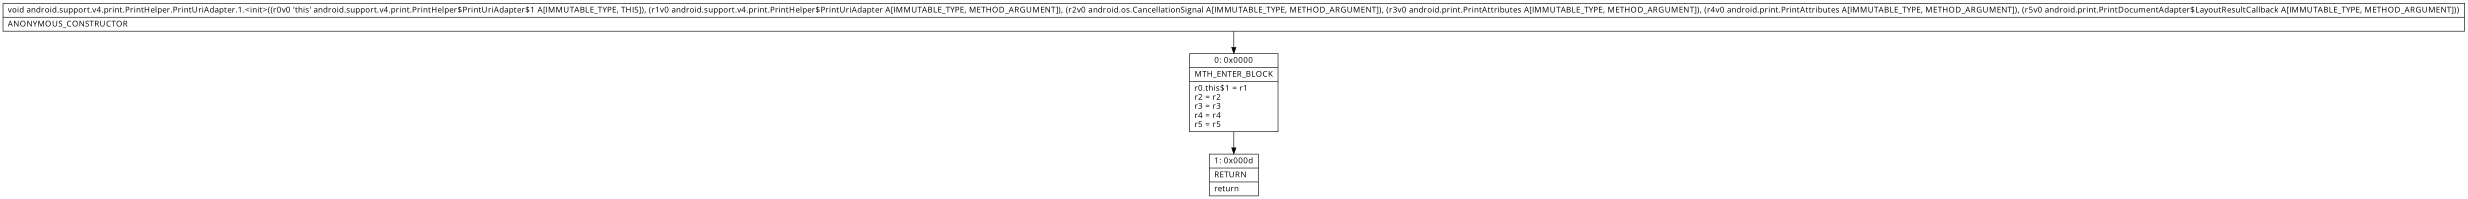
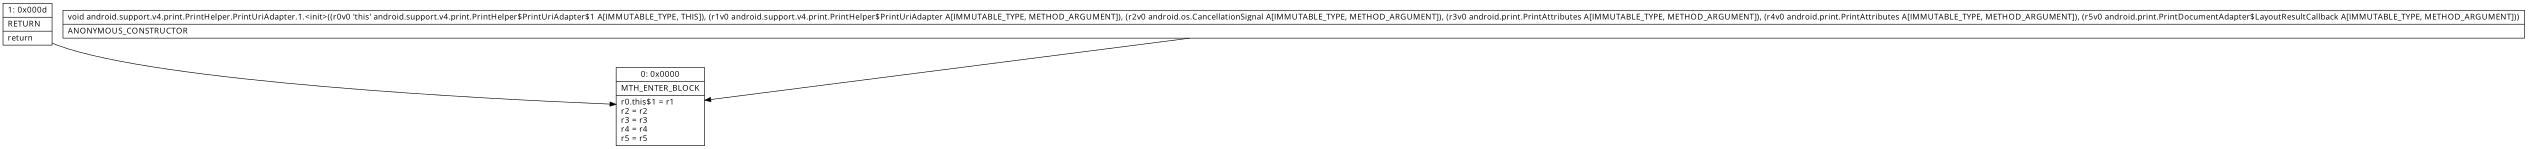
  digraph {
    fontname="Open Sans"
    node [shape=record fontname="Open Sans"]
    edge [fontname="Open Sans"]
    n1 [label="{0\:\ 0x0000|MTH_ENTER_BLOCK\l|r0.this$1 = r1\lr2 = r2\lr3 = r3\lr4 = r4\lr5 = r5\l}"]
    n2 [label="{1\:\ 0x000d|RETURN\l|return\l}"]
    n3 [label="{void android.support.v4.print.PrintHelper.PrintUriAdapter.1.\<init\>((r0v0 'this' android.support.v4.print.PrintHelper$PrintUriAdapter$1 A[IMMUTABLE_TYPE, THIS]), (r1v0 android.support.v4.print.PrintHelper$PrintUriAdapter A[IMMUTABLE_TYPE, METHOD_ARGUMENT]), (r2v0 android.os.CancellationSignal A[IMMUTABLE_TYPE, METHOD_ARGUMENT]), (r3v0 android.print.PrintAttributes A[IMMUTABLE_TYPE, METHOD_ARGUMENT]), (r4v0 android.print.PrintAttributes A[IMMUTABLE_TYPE, METHOD_ARGUMENT]), (r5v0 android.print.PrintDocumentAdapter$LayoutResultCallback A[IMMUTABLE_TYPE, METHOD_ARGUMENT]))  | ANONYMOUS_CONSTRUCTOR\l}"]
-   n1 -> n2
+   n2 -> n1
    n3 -> n1
  }
